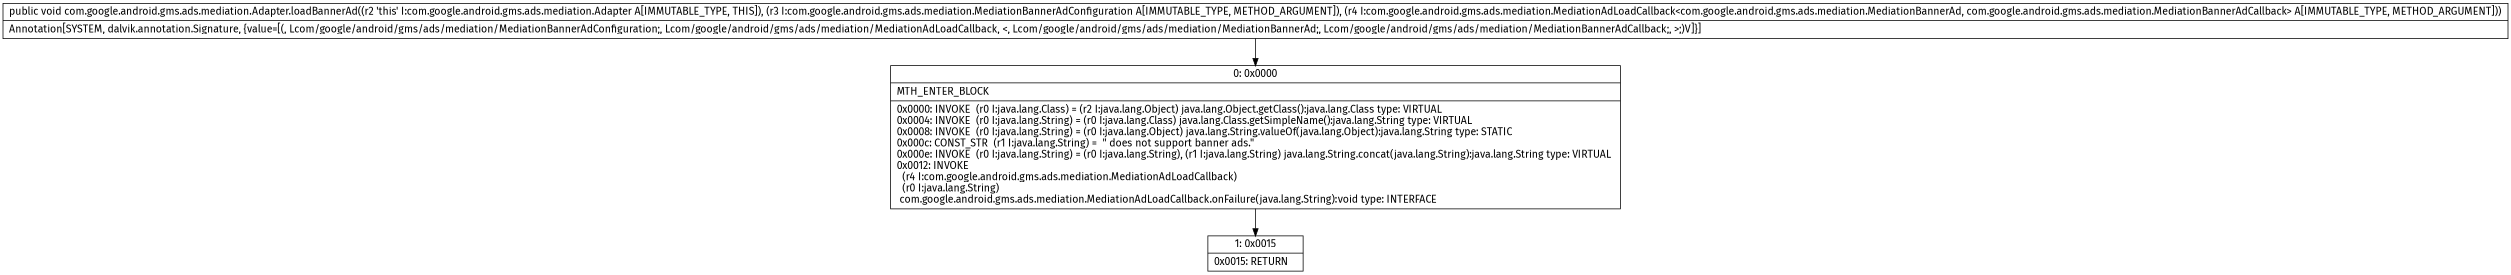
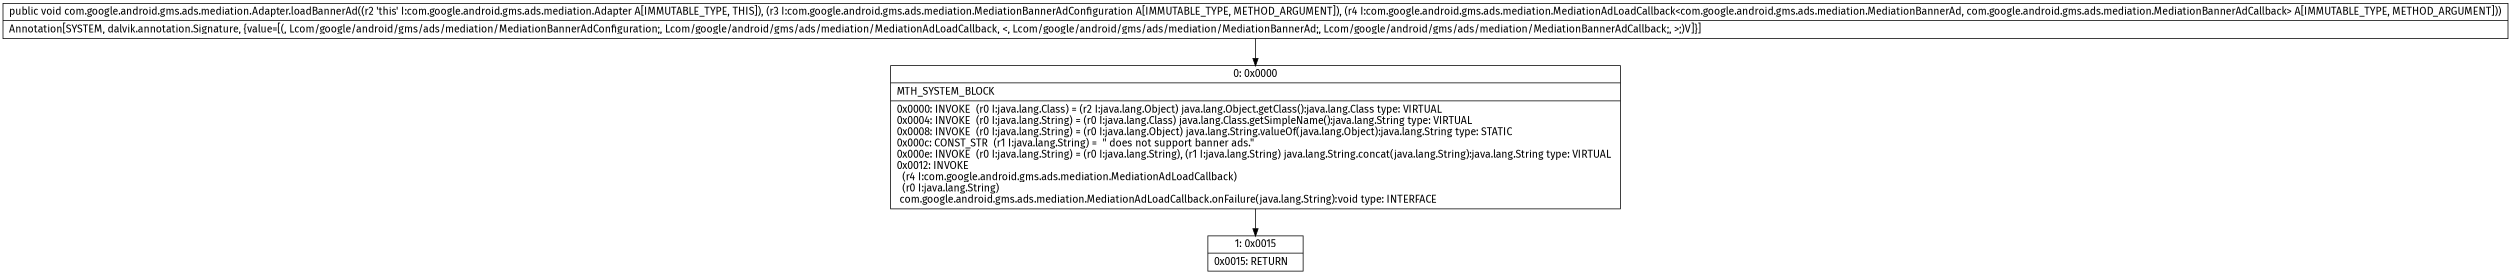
  digraph {
    fontname="Fira Sans"
    node [shape=record fontname="Fira Sans"]
    edge [fontname="Fira Sans"]
-   n1 [label="{0\:\ 0x0000|MTH_ENTER_BLOCK\l|0x0000: INVOKE  (r0 I:java.lang.Class) = (r2 I:java.lang.Object) java.lang.Object.getClass():java.lang.Class type: VIRTUAL \l0x0004: INVOKE  (r0 I:java.lang.String) = (r0 I:java.lang.Class) java.lang.Class.getSimpleName():java.lang.String type: VIRTUAL \l0x0008: INVOKE  (r0 I:java.lang.String) = (r0 I:java.lang.Object) java.lang.String.valueOf(java.lang.Object):java.lang.String type: STATIC \l0x000c: CONST_STR  (r1 I:java.lang.String) =  \" does not support banner ads.\" \l0x000e: INVOKE  (r0 I:java.lang.String) = (r0 I:java.lang.String), (r1 I:java.lang.String) java.lang.String.concat(java.lang.String):java.lang.String type: VIRTUAL \l0x0012: INVOKE  \l  (r4 I:com.google.android.gms.ads.mediation.MediationAdLoadCallback)\l  (r0 I:java.lang.String)\l com.google.android.gms.ads.mediation.MediationAdLoadCallback.onFailure(java.lang.String):void type: INTERFACE \l}"]
+   n1 [label="{0\:\ 0x0000|MTH_SYSTEM_BLOCK\l|0x0000: INVOKE  (r0 I:java.lang.Class) = (r2 I:java.lang.Object) java.lang.Object.getClass():java.lang.Class type: VIRTUAL \l0x0004: INVOKE  (r0 I:java.lang.String) = (r0 I:java.lang.Class) java.lang.Class.getSimpleName():java.lang.String type: VIRTUAL \l0x0008: INVOKE  (r0 I:java.lang.String) = (r0 I:java.lang.Object) java.lang.String.valueOf(java.lang.Object):java.lang.String type: STATIC \l0x000c: CONST_STR  (r1 I:java.lang.String) =  \" does not support banner ads.\" \l0x000e: INVOKE  (r0 I:java.lang.String) = (r0 I:java.lang.String), (r1 I:java.lang.String) java.lang.String.concat(java.lang.String):java.lang.String type: VIRTUAL \l0x0012: INVOKE  \l  (r4 I:com.google.android.gms.ads.mediation.MediationAdLoadCallback)\l  (r0 I:java.lang.String)\l com.google.android.gms.ads.mediation.MediationAdLoadCallback.onFailure(java.lang.String):void type: INTERFACE \l}"]
    n2 [label="{1\:\ 0x0015|0x0015: RETURN   \l}"]
    n3 [label="{public void com.google.android.gms.ads.mediation.Adapter.loadBannerAd((r2 'this' I:com.google.android.gms.ads.mediation.Adapter A[IMMUTABLE_TYPE, THIS]), (r3 I:com.google.android.gms.ads.mediation.MediationBannerAdConfiguration A[IMMUTABLE_TYPE, METHOD_ARGUMENT]), (r4 I:com.google.android.gms.ads.mediation.MediationAdLoadCallback\<com.google.android.gms.ads.mediation.MediationBannerAd, com.google.android.gms.ads.mediation.MediationBannerAdCallback\> A[IMMUTABLE_TYPE, METHOD_ARGUMENT]))  | Annotation[SYSTEM, dalvik.annotation.Signature, \{value=[(, Lcom\/google\/android\/gms\/ads\/mediation\/MediationBannerAdConfiguration;, Lcom\/google\/android\/gms\/ads\/mediation\/MediationAdLoadCallback, \<, Lcom\/google\/android\/gms\/ads\/mediation\/MediationBannerAd;, Lcom\/google\/android\/gms\/ads\/mediation\/MediationBannerAdCallback;, \>;)V]\}]\l}"]
    n1 -> n2
    n3 -> n1
  }
